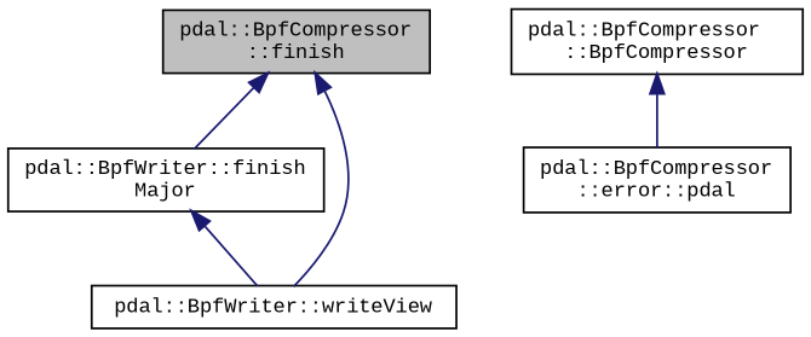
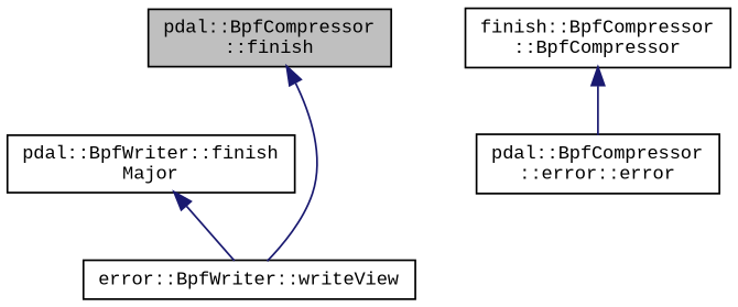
  digraph {
    fontname="Liberation Mono"
    rankdir=TB
    node [color=black fillcolor=white fontname="Liberation Mono" fontsize=10 shape=record style=filled]
    edge [color=midnightblue dir=back fontname="Liberation Mono" fontsize=10 labelfontname=Helvetica labelfontsize=10 style=solid]
    n1 [fillcolor=grey75 fontcolor=black height=0.2 label="pdal::BpfCompressor\l::finish" width=0.4]
    n2 [height=0.2 label="pdal::BpfWriter::finish\lMajor" width=0.4]
-   n3 [height=0.2 label="pdal::BpfWriter::writeView" width=0.4]
-   n4 [height=0.2 label="pdal::BpfCompressor\l::BpfCompressor" width=0.4]
-   n5 [height=0.2 label="pdal::BpfCompressor\l::error::pdal" width=0.4]
-   n1 -> n2
+   n3 [height=0.2 label="error::BpfWriter::writeView" width=0.4]
+   n4 [height=0.2 label="finish::BpfCompressor\l::BpfCompressor" width=0.4]
+   n5 [height=0.2 label="pdal::BpfCompressor\l::error::error" width=0.4]
    n1 -> n3
    n2 -> n3
    n4 -> n5
  }
